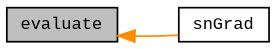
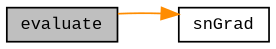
  digraph {
    rankdir=LR
    fontname="Liberation Mono"
    node [color=black fontname="Liberation Mono" fontsize=10 shape=record]
    n1 [fillcolor=grey75 fontcolor=black height=0.2 label=evaluate style=filled width=0.4]
    n2 [height=0.2 label=snGrad width=0.4]
-   n1 -> n2 [color=darkorange dir=back fontname="Liberation Mono" fontsize=10 labelfontname=FreeSans labelfontsize=10 style=solid]
+   n2 -> n1 [color=darkorange dir=back fontname="Liberation Mono" fontsize=10 labelfontname=FreeSans labelfontsize=10 style=solid]
  }
